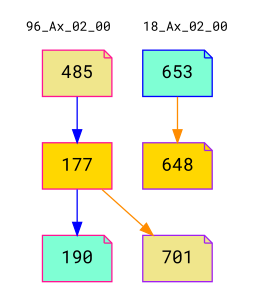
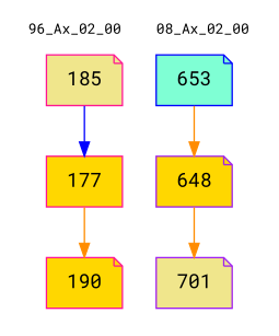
  digraph {
    fontname="Roboto Mono"
    node [color=deeppink fillcolor=khaki fontname="Roboto Mono" shape=note style=filled]
    edge [color=blue fontname="Roboto Mono"]
-   n1 [label=485]
+   n1 [label=185]
    n2 [fillcolor=gold label=177 shape=box]
-   n3 [fillcolor=aquamarine label=190]
+   n3 [fillcolor=gold label=190]
    n4 [color=blue fillcolor=aquamarine label=653]
    n5 [color=purple fillcolor=gold label=648]
    n6 [color=purple label=701]
    subgraph cluster_1 {
      color=white
      fontsize=10
      label="96_Ax_02_00"
      n1
      n2
      n3
    }
    subgraph cluster_2 {
      color=white
      fontsize=10
-     label="18_Ax_02_00"
+     label="08_Ax_02_00"
      n4
      n5
      n6
    }
    n1 -> n2
-   n2 -> n3
+   n2 -> n3 [color=darkorange]
    n4 -> n5 [color=darkorange]
-   n2 -> n6 [color=darkorange]
+   n5 -> n6 [color=darkorange]
  }
